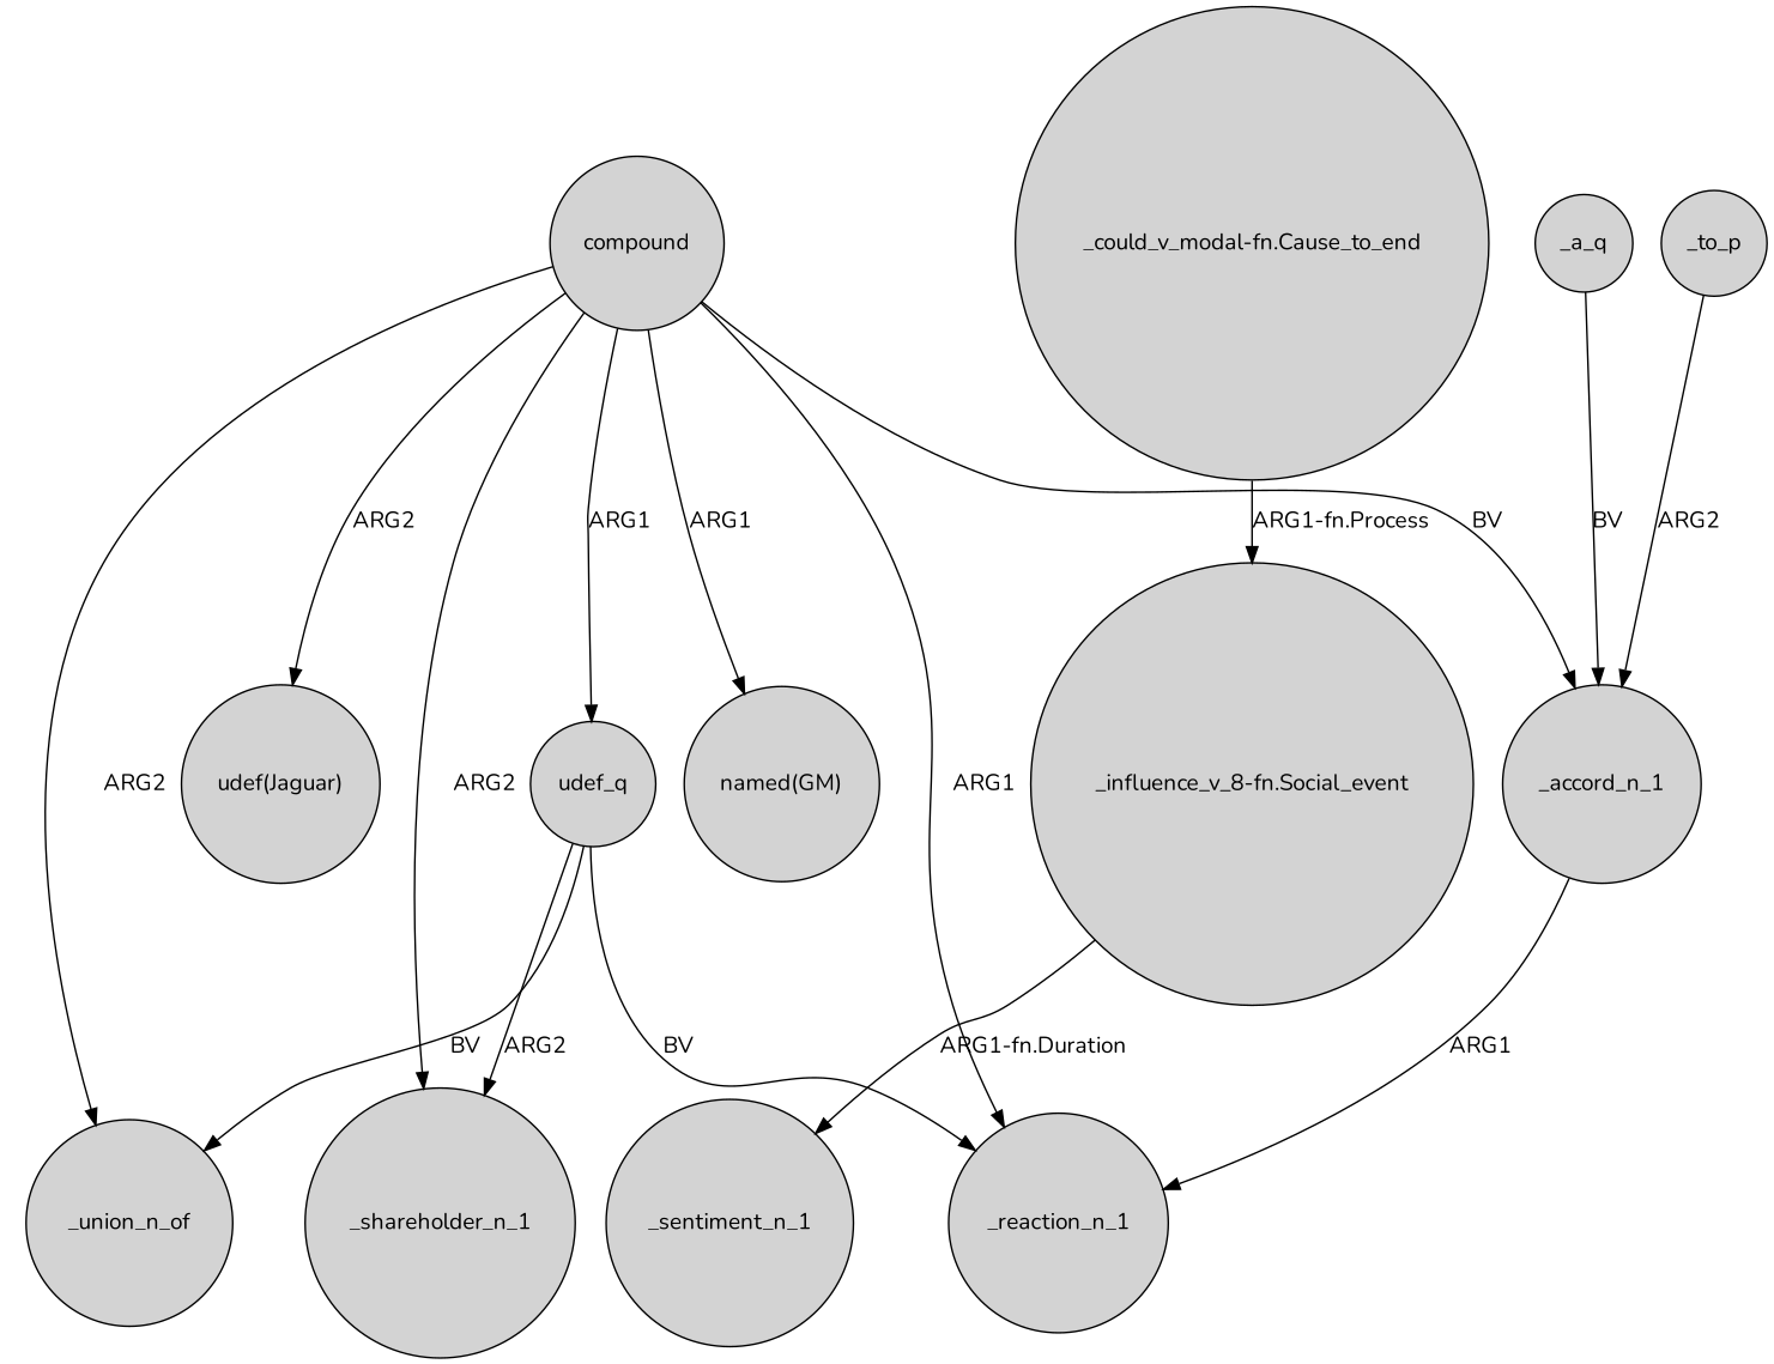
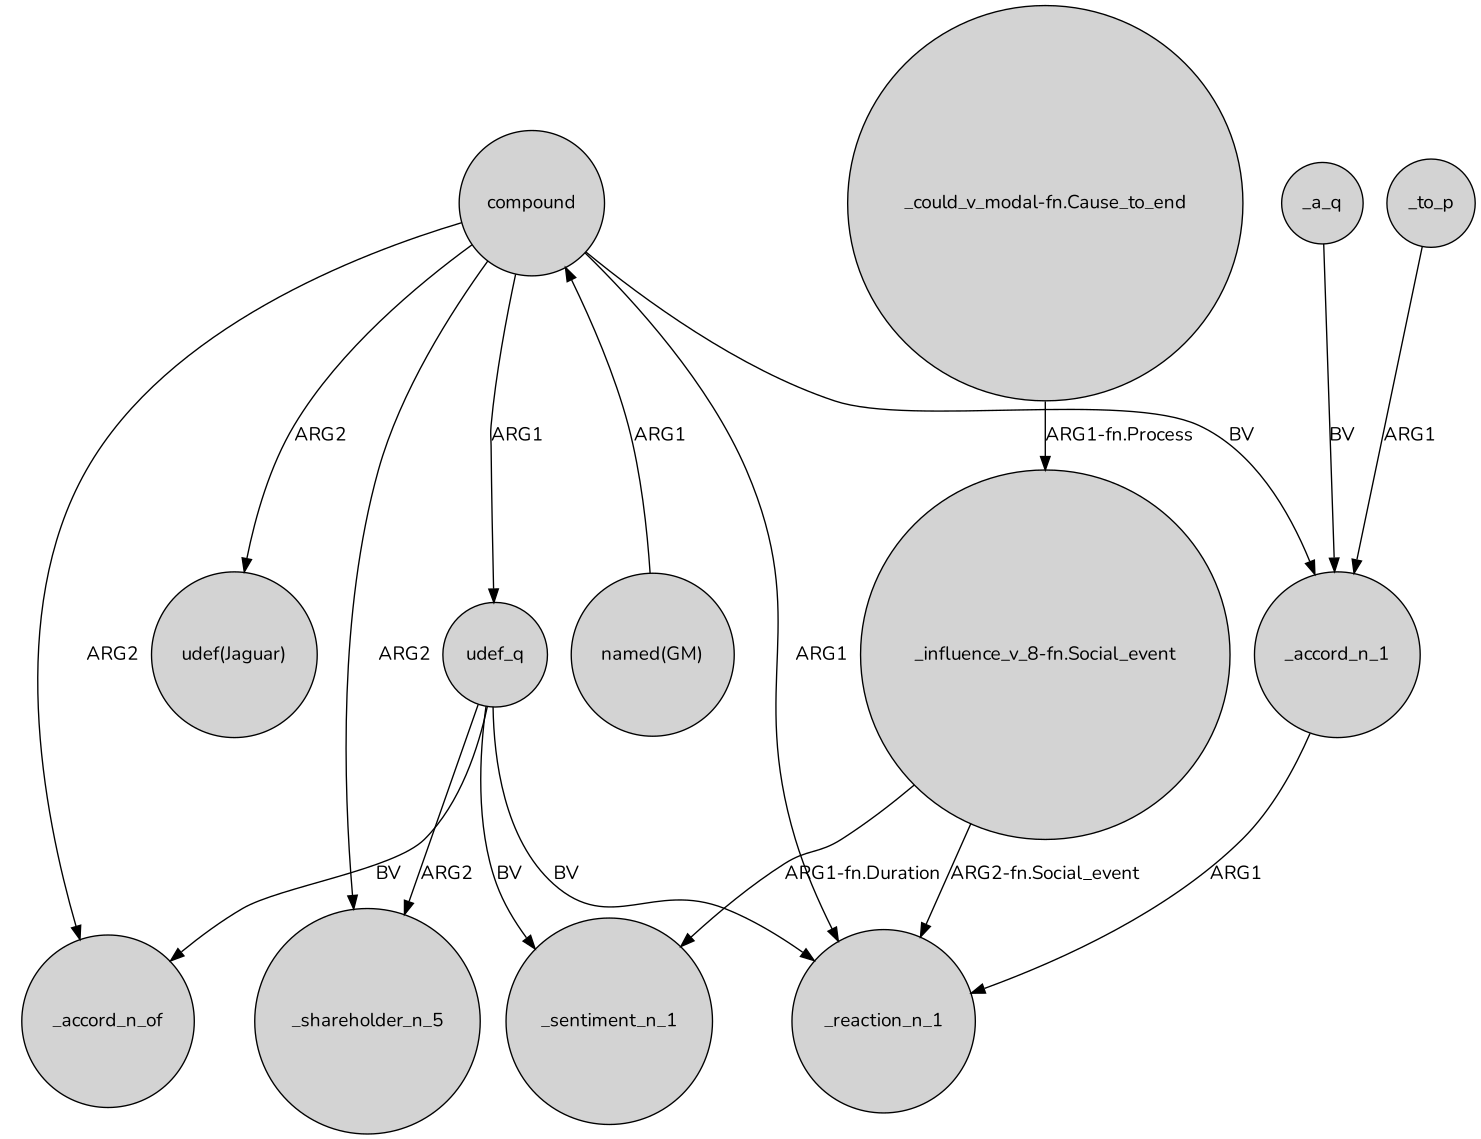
  digraph {
    fontname=Nunito
    node [fontname=Nunito shape=circle style=filled]
    edge [fontname=Nunito]
    n1 [label="_influence_v_8-fn.Social_event"]
    "_could_v_modal-fn.Cause_to_end"
    _sentiment_n_1
    _reaction_n_1
    compound
-   _union_n_of
-   _shareholder_n_1
+   _union_n_of [label=_accord_n_of]
+   _shareholder_n_1 [label=_shareholder_n_5]
    "named(GM)"
    _accord_n_1
    n10 [label="udef(Jaguar)"]
    udef_q
    _to_p
    _a_q
    n1 -> _sentiment_n_1 [label="ARG1-fn.Duration"]
+   n1 -> _reaction_n_1 [label="ARG2-fn.Social_event"]
    "_could_v_modal-fn.Cause_to_end" -> n1 [label="ARG1-fn.Process"]
    compound -> _reaction_n_1 [label=ARG1]
    compound -> _union_n_of [label=ARG2]
    compound -> _shareholder_n_1 [label=ARG2]
-   compound -> "named(GM)" [label=ARG1]
+   "named(GM)" -> compound [label=ARG1]
    compound -> _accord_n_1 [label=BV]
    compound -> n10 [label=ARG2]
    compound -> udef_q [label=ARG1]
    _accord_n_1 -> _reaction_n_1 [label=ARG1]
+   udef_q -> _sentiment_n_1 [label=BV]
    udef_q -> _reaction_n_1 [label=BV]
    udef_q -> _union_n_of [label=BV]
    udef_q -> _shareholder_n_1 [label=ARG2]
-   _to_p -> _accord_n_1 [label=ARG2]
+   _to_p -> _accord_n_1 [label=ARG1]
    _a_q -> _accord_n_1 [label=BV]
  }
